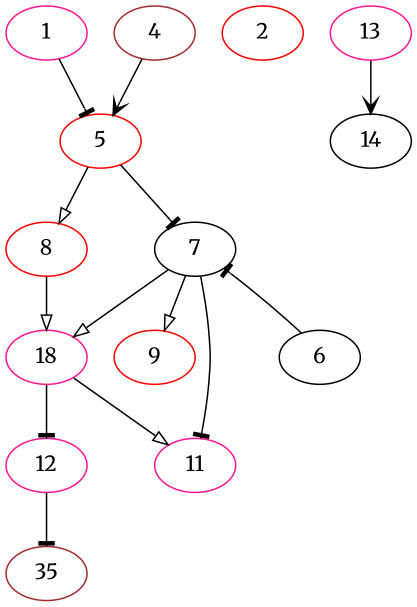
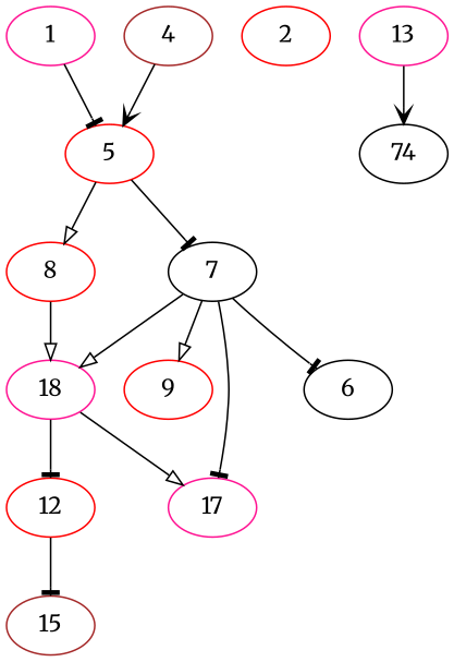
  digraph {
    fontname=Merriweather
    node [alpha=0.05 color=deeppink fontname=Merriweather]
    edge [arrowhead=tee fontname=Merriweather]
    1 [expect_size=51599360]
    5 [alpha=0.17 color=red expect_size=13804544]
    7 [alpha=0.06 color=black expect_size=5939200]
    8 [alpha=0.03 color=red expect_size=43102208]
    9 [alpha=0.12 color=red expect_size=16849920]
    n6 [expect_size=36618240 label=18]
-   11 [alpha=0.04 expect_size=21540864]
+   11 [alpha=0.04 expect_size=21540864 label=17]
    2 [alpha=0.01 color=red expect_size=33068032]
    6 [alpha=0.20 color=black expect_size=6179840]
    4 [alpha=0.04 color=brown expect_size=10028032]
-   12 [alpha=0.17 expect_size=33839104]
-   15 [alpha=0.18 color=brown expect_size=16245760 label=35]
+   12 [alpha=0.17 color=red expect_size=33839104]
+   15 [alpha=0.18 color=brown expect_size=16245760]
    13 [alpha=0.12 expect_size=35372032]
-   14 [alpha=0.00 color=black expect_size=6787072]
+   14 [alpha=0.00 color=black expect_size=6787072 label=74]
    1 -> 5
    5 -> 7
    5 -> 8 [arrowhead=onormal]
    7 -> 9 [arrowhead=onormal]
    7 -> n6 [arrowhead=onormal]
    7 -> 11
    8 -> n6 [arrowhead=onormal]
    n6 -> 11 [arrowhead=onormal]
    n6 -> 12
-   6 -> 7
+   7 -> 6
    4 -> 5 [arrowhead=vee]
    12 -> 15
    13 -> 14 [arrowhead=vee]
  }
